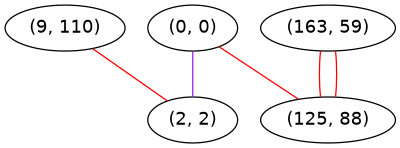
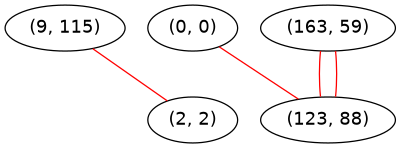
  graph {
    fontname="DejaVu Sans"
    node [fontname="DejaVu Sans"]
    edge [color=red fontname="DejaVu Sans" weight=1]
    "(0, 0)"
    "(2, 2)"
-   "(125, 88)"
-   "(9, 110)"
+   "(125, 88)" [label="(123, 88)"]
+   "(9, 110)" [label="(9, 115)"]
    n5 [label="(163, 59)"]
-   "(0, 0)" -- "(2, 2)" [color=purple weight=4]
    "(0, 0)" -- "(125, 88)"
    "(9, 110)" -- "(2, 2)"
    n5 -- "(125, 88)"
    n5 -- "(125, 88)"
  }
